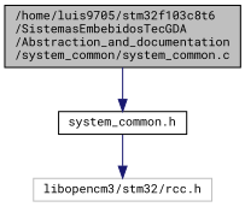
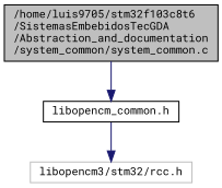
  digraph {
    fontname="Roboto Mono"
    node [color=black fillcolor=white fontname="Roboto Mono" fontsize=10 shape=record style=filled]
    edge [color=midnightblue fontname="Roboto Mono" fontsize=10 labelfontname=Helvetica labelfontsize=10 style=solid]
    n1 [fillcolor=grey75 fontcolor=black height=0.2 label="/home/luis9705/stm32f103c8t6\l/SistemasEmbebidosTecGDA\l/Abstraction_and_documentation\l/system_common/system_common.c" width=0.4]
-   n2 [height=0.2 label="system_common.h" width=0.4]
+   n2 [height=0.2 label="libopencm_common.h" width=0.4]
    n3 [color=grey75 height=0.2 label="libopencm3/stm32/rcc.h" width=0.4]
    n1 -> n2
    n2 -> n3
  }
